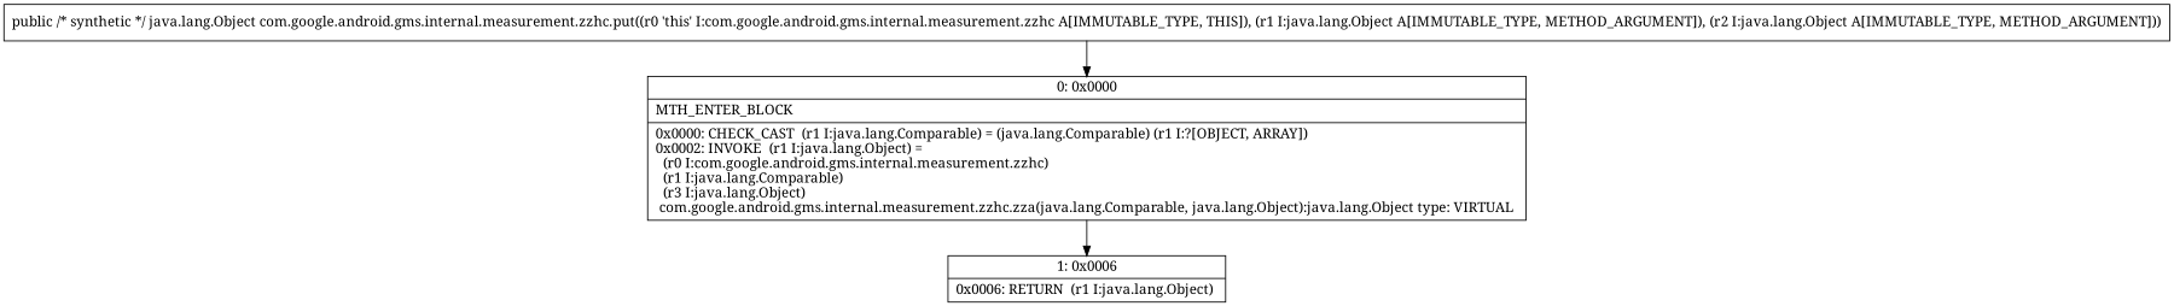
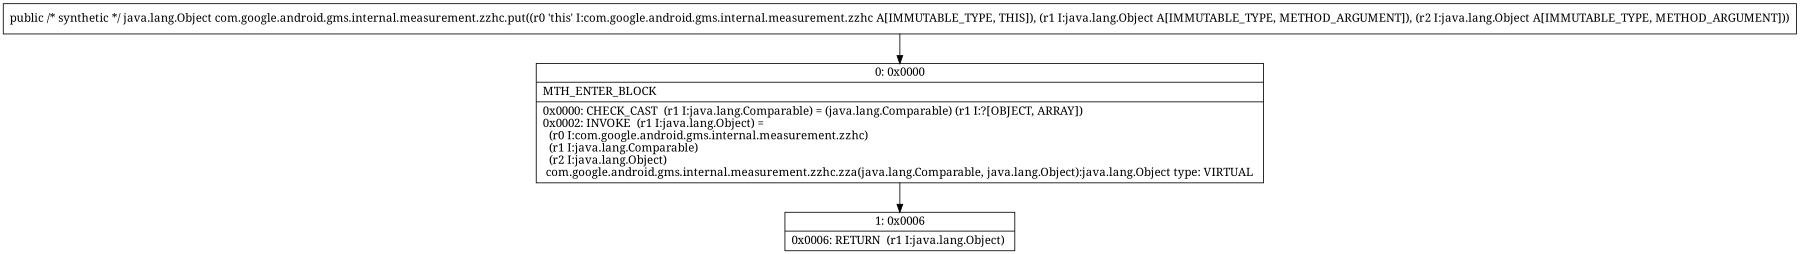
  digraph {
    fontname="Noto Serif"
    node [shape=record fontname="Noto Serif"]
    edge [fontname="Noto Serif"]
-   n1 [label="{0\:\ 0x0000|MTH_ENTER_BLOCK\l|0x0000: CHECK_CAST  (r1 I:java.lang.Comparable) = (java.lang.Comparable) (r1 I:?[OBJECT, ARRAY]) \l0x0002: INVOKE  (r1 I:java.lang.Object) = \l  (r0 I:com.google.android.gms.internal.measurement.zzhc)\l  (r1 I:java.lang.Comparable)\l  (r3 I:java.lang.Object)\l com.google.android.gms.internal.measurement.zzhc.zza(java.lang.Comparable, java.lang.Object):java.lang.Object type: VIRTUAL \l}"]
+   n1 [label="{0\:\ 0x0000|MTH_ENTER_BLOCK\l|0x0000: CHECK_CAST  (r1 I:java.lang.Comparable) = (java.lang.Comparable) (r1 I:?[OBJECT, ARRAY]) \l0x0002: INVOKE  (r1 I:java.lang.Object) = \l  (r0 I:com.google.android.gms.internal.measurement.zzhc)\l  (r1 I:java.lang.Comparable)\l  (r2 I:java.lang.Object)\l com.google.android.gms.internal.measurement.zzhc.zza(java.lang.Comparable, java.lang.Object):java.lang.Object type: VIRTUAL \l}"]
    n2 [label="{1\:\ 0x0006|0x0006: RETURN  (r1 I:java.lang.Object) \l}"]
    n3 [label="{public \/* synthetic *\/ java.lang.Object com.google.android.gms.internal.measurement.zzhc.put((r0 'this' I:com.google.android.gms.internal.measurement.zzhc A[IMMUTABLE_TYPE, THIS]), (r1 I:java.lang.Object A[IMMUTABLE_TYPE, METHOD_ARGUMENT]), (r2 I:java.lang.Object A[IMMUTABLE_TYPE, METHOD_ARGUMENT])) }"]
    n1 -> n2
    n3 -> n1
  }
